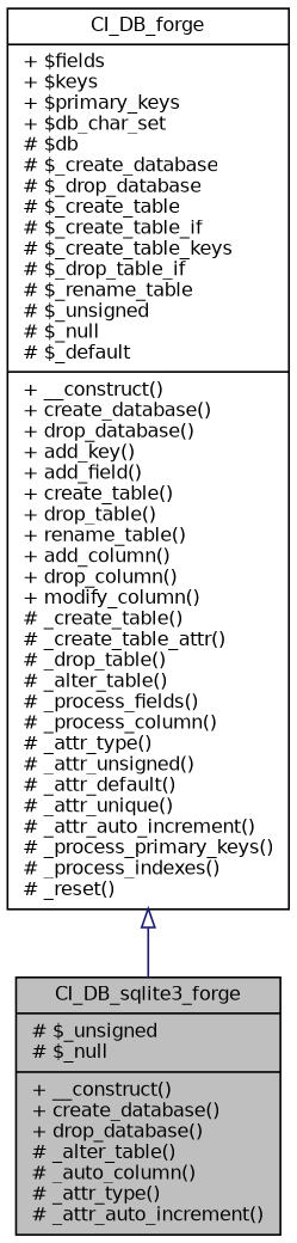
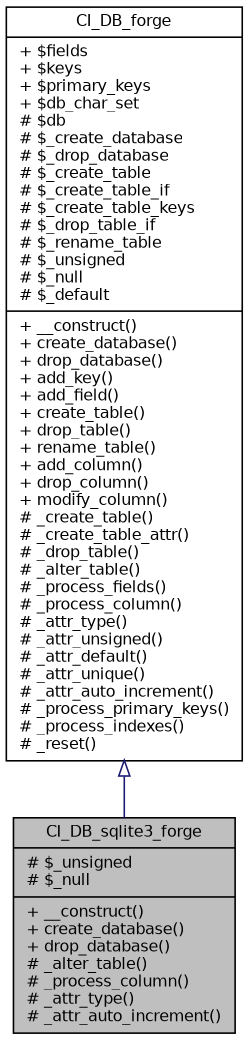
  digraph {
    node [color=black fontname=Helvetica fontsize=10 shape=record style=filled]
-   n1 [fillcolor=grey75 fontcolor=black height=0.2 label="{CI_DB_sqlite3_forge\n|# $_unsigned\l# $_null\l|+ __construct()\l+ create_database()\l+ drop_database()\l# _alter_table()\l# _auto_column()\l# _attr_type()\l# _attr_auto_increment()\l}" width=0.4]
+   n1 [fillcolor=grey75 fontcolor=black height=0.2 label="{CI_DB_sqlite3_forge\n|# $_unsigned\l# $_null\l|+ __construct()\l+ create_database()\l+ drop_database()\l# _alter_table()\l# _process_column()\l# _attr_type()\l# _attr_auto_increment()\l}" width=0.4]
    n2 [fillcolor=white height=0.2 label="{CI_DB_forge\n|+ $fields\l+ $keys\l+ $primary_keys\l+ $db_char_set\l# $db\l# $_create_database\l# $_drop_database\l# $_create_table\l# $_create_table_if\l# $_create_table_keys\l# $_drop_table_if\l# $_rename_table\l# $_unsigned\l# $_null\l# $_default\l|+ __construct()\l+ create_database()\l+ drop_database()\l+ add_key()\l+ add_field()\l+ create_table()\l+ drop_table()\l+ rename_table()\l+ add_column()\l+ drop_column()\l+ modify_column()\l# _create_table()\l# _create_table_attr()\l# _drop_table()\l# _alter_table()\l# _process_fields()\l# _process_column()\l# _attr_type()\l# _attr_unsigned()\l# _attr_default()\l# _attr_unique()\l# _attr_auto_increment()\l# _process_primary_keys()\l# _process_indexes()\l# _reset()\l}" width=0.4]
    n2 -> n1 [arrowtail=onormal color=midnightblue dir=back fontname=Helvetica fontsize=10 labelfontname=Helvetica labelfontsize=10 style=solid]
  }
